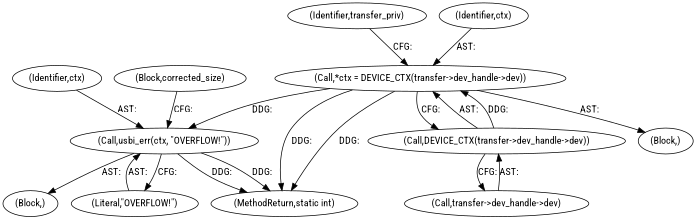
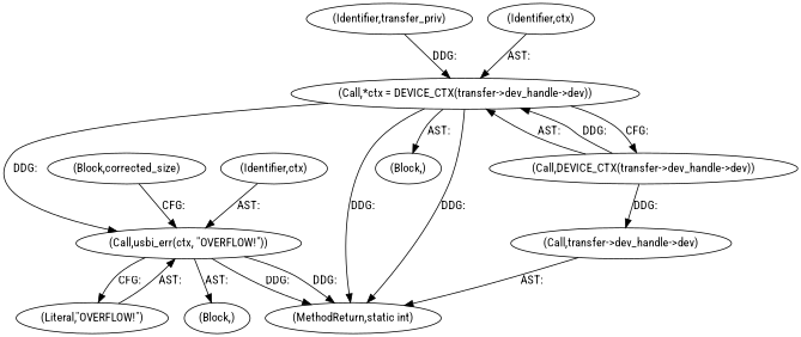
  digraph {
    fontname="Roboto Condensed"
    node [fontname="Roboto Condensed"]
    edge [fontname="Roboto Condensed"]
    n1 [label="(Call,*ctx = DEVICE_CTX(transfer->dev_handle->dev))"]
    n2 [label="(Call,DEVICE_CTX(transfer->dev_handle->dev))"]
    n3 [label="(Call,usbi_err(ctx, \"OVERFLOW!\"))"]
    n4 [label="(Block,)"]
    n5 [label="(MethodReturn,static int)"]
    n6 [label="(Call,transfer->dev_handle->dev)"]
    n7 [label="(Literal,\"OVERFLOW!\")"]
    n8 [label="(Block,)"]
    n9 [label="(Identifier,ctx)"]
    n10 [label="(Identifier,transfer_priv)"]
    n11 [label="(Identifier,ctx)"]
    n12 [label="(Block,corrected_size)"]
    n1 -> n2 [label="CFG: "]
    n1 -> n3 [label="DDG: "]
    n1 -> n4 [label="AST: "]
    n1 -> n5 [label="DDG: "]
    n1 -> n5 [label="DDG: "]
    n2 -> n1 [label="AST: "]
    n2 -> n1 [label="DDG: "]
-   n2 -> n6 [label="CFG: "]
+   n2 -> n6 [label="DDG: "]
    n3 -> n5 [label="DDG: "]
    n3 -> n5 [label="DDG: "]
    n3 -> n7 [label="CFG: "]
    n3 -> n8 [label="AST: "]
-   n6 -> n2 [label="AST: "]
+   n6 -> n5 [label="AST: "]
    n7 -> n3 [label="AST: "]
    n9 -> n3 [label="AST: "]
-   n10 -> n1 [label="CFG: "]
+   n10 -> n1 [label="DDG: "]
    n11 -> n1 [label="AST: "]
    n12 -> n3 [label="CFG: "]
  }
